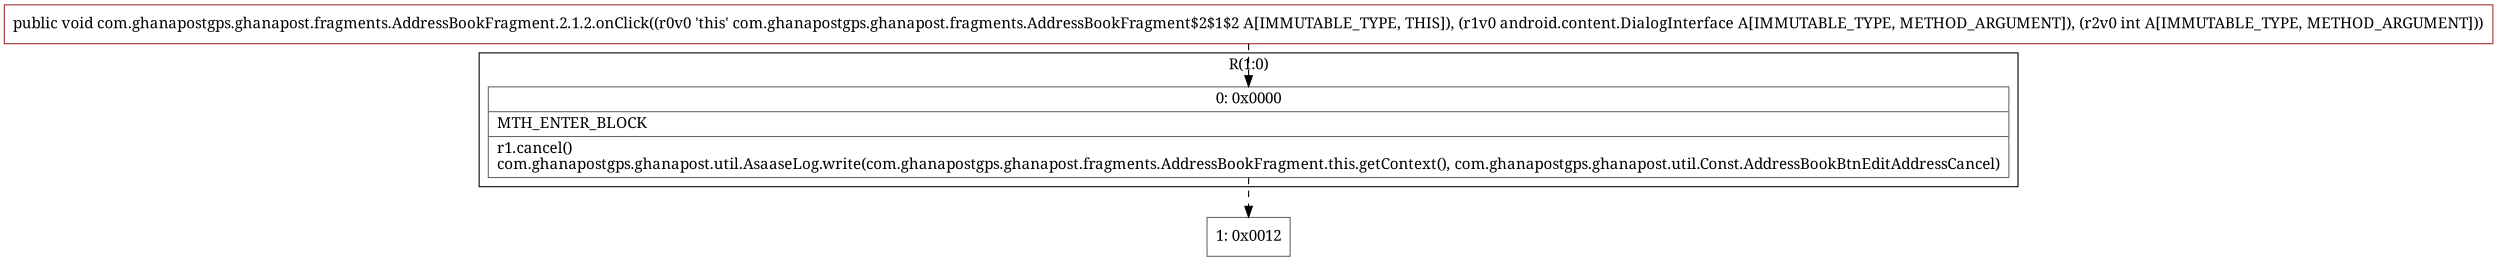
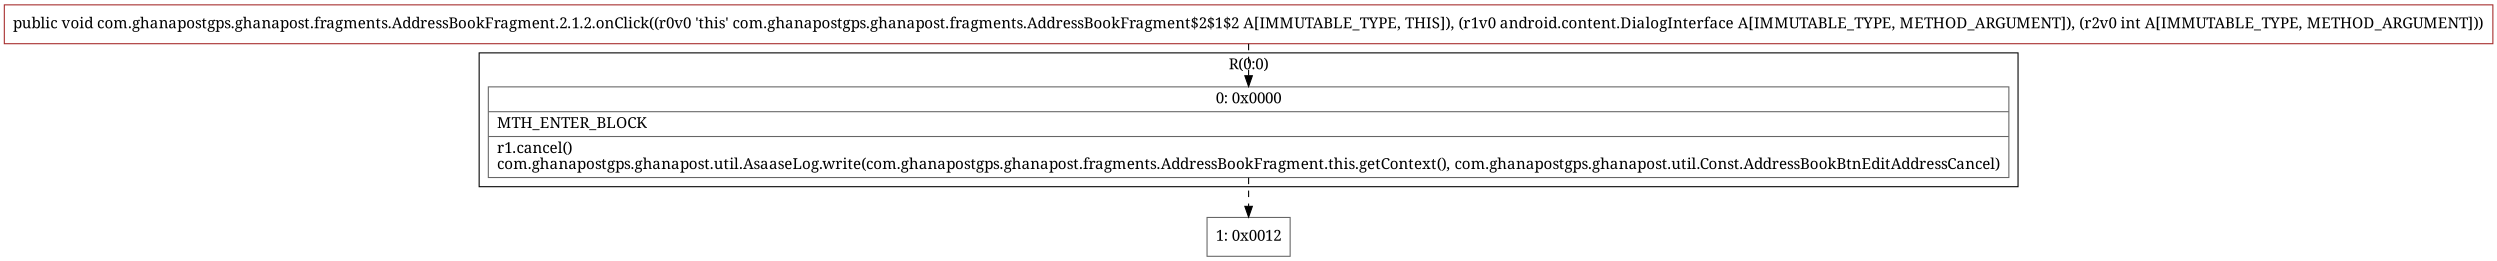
  digraph {
    fontname="Noto Serif"
    node [color=gray40 shape=record fontname="Noto Serif"]
    edge [style=dashed fontname="Noto Serif"]
    n1 [label="{0\:\ 0x0000|MTH_ENTER_BLOCK\l|r1.cancel()\lcom.ghanapostgps.ghanapost.util.AsaaseLog.write(com.ghanapostgps.ghanapost.fragments.AddressBookFragment.this.getContext(), com.ghanapostgps.ghanapost.util.Const.AddressBookBtnEditAddressCancel)\l}"]
    n2 [label="{1\:\ 0x0012}"]
    n3 [label="{public void com.ghanapostgps.ghanapost.fragments.AddressBookFragment.2.1.2.onClick((r0v0 'this' com.ghanapostgps.ghanapost.fragments.AddressBookFragment$2$1$2 A[IMMUTABLE_TYPE, THIS]), (r1v0 android.content.DialogInterface A[IMMUTABLE_TYPE, METHOD_ARGUMENT]), (r2v0 int A[IMMUTABLE_TYPE, METHOD_ARGUMENT])) }" color=brown]
    subgraph cluster_1 {
-     label="R(1:0)"
+     label="R(0:0)"
      n1
    }
    n1 -> n2
    n3 -> n1
  }
